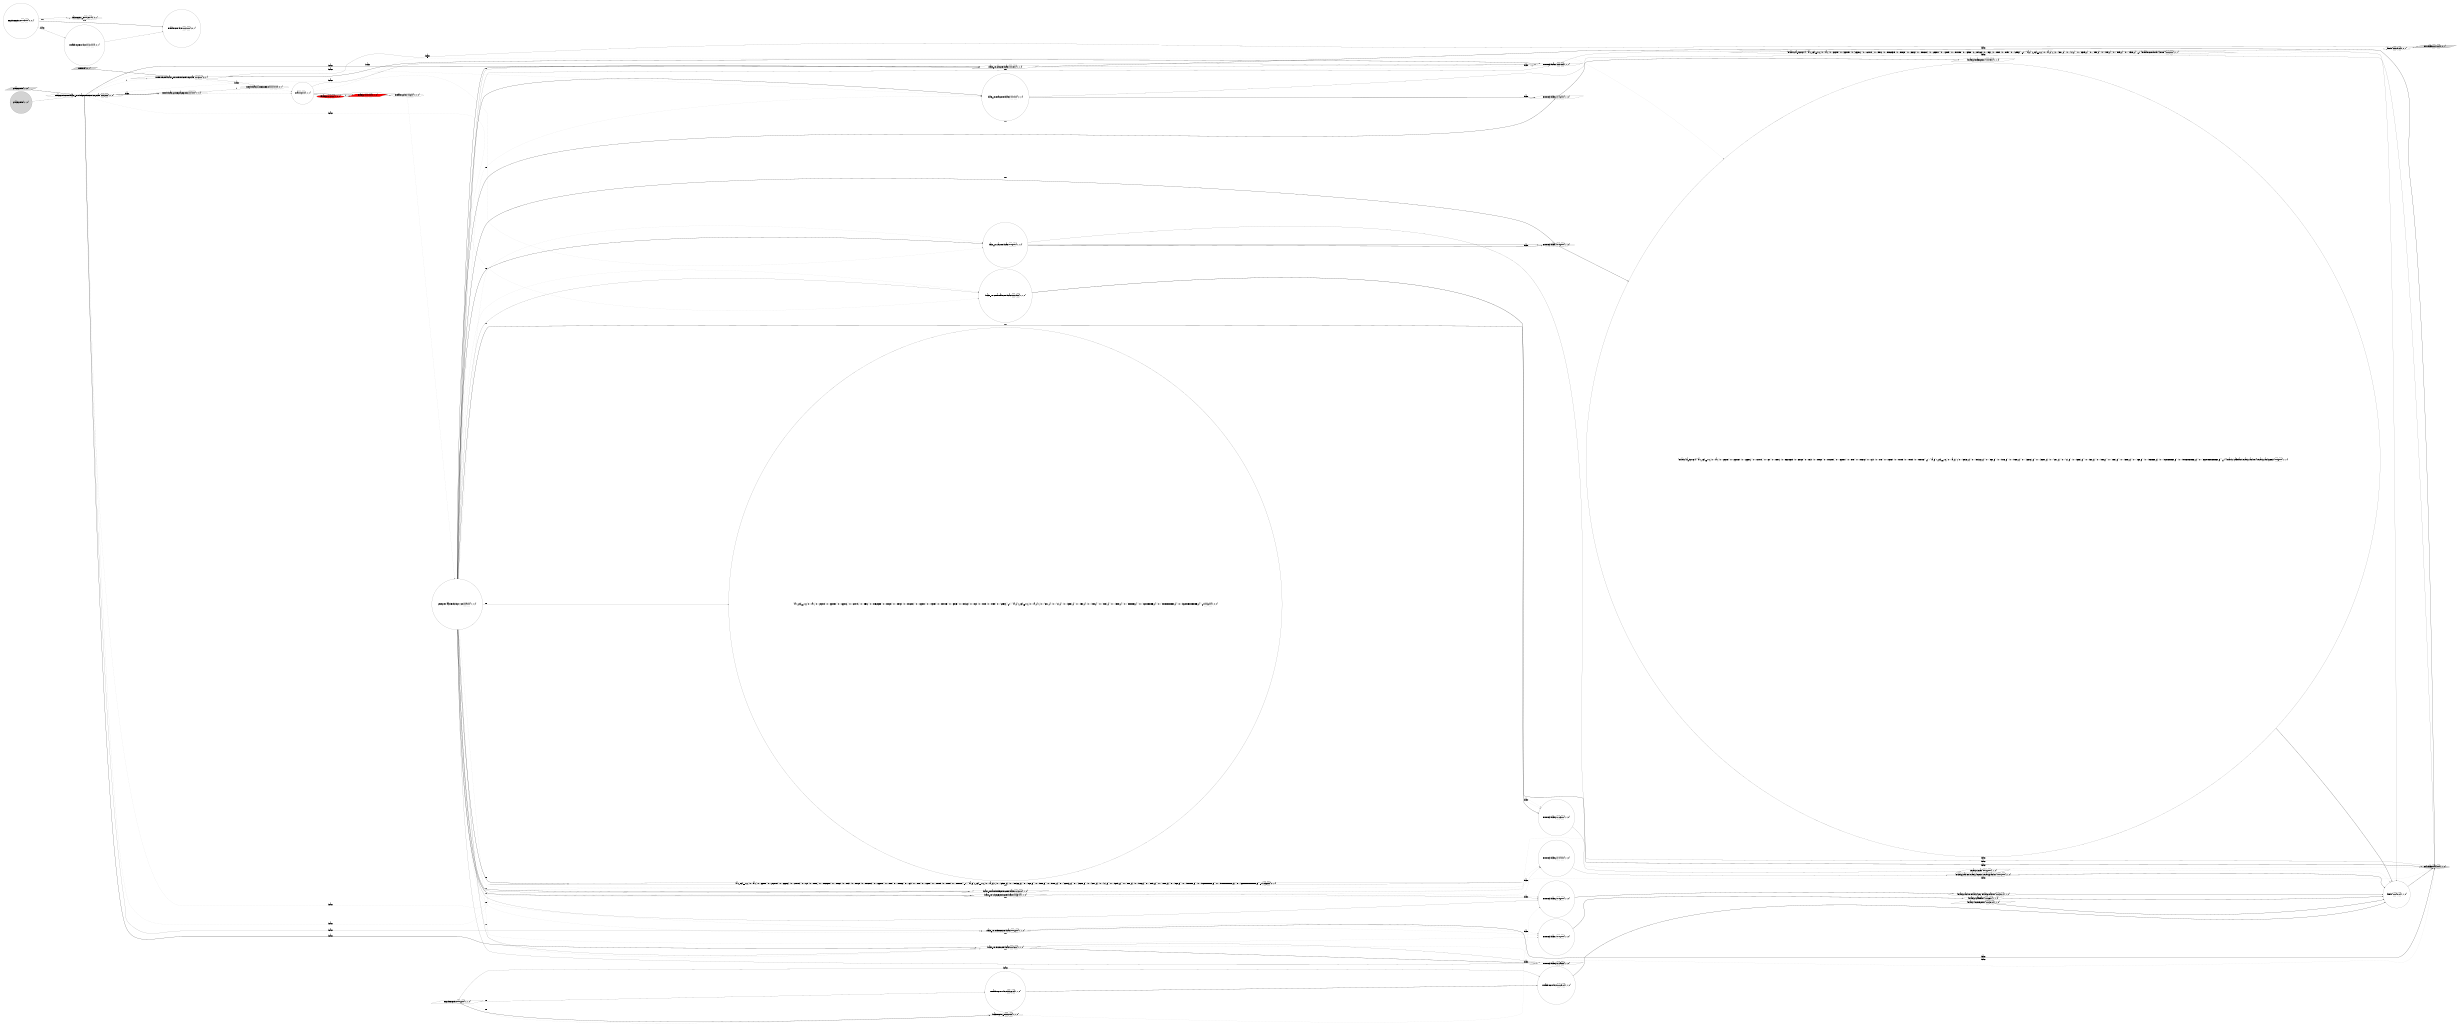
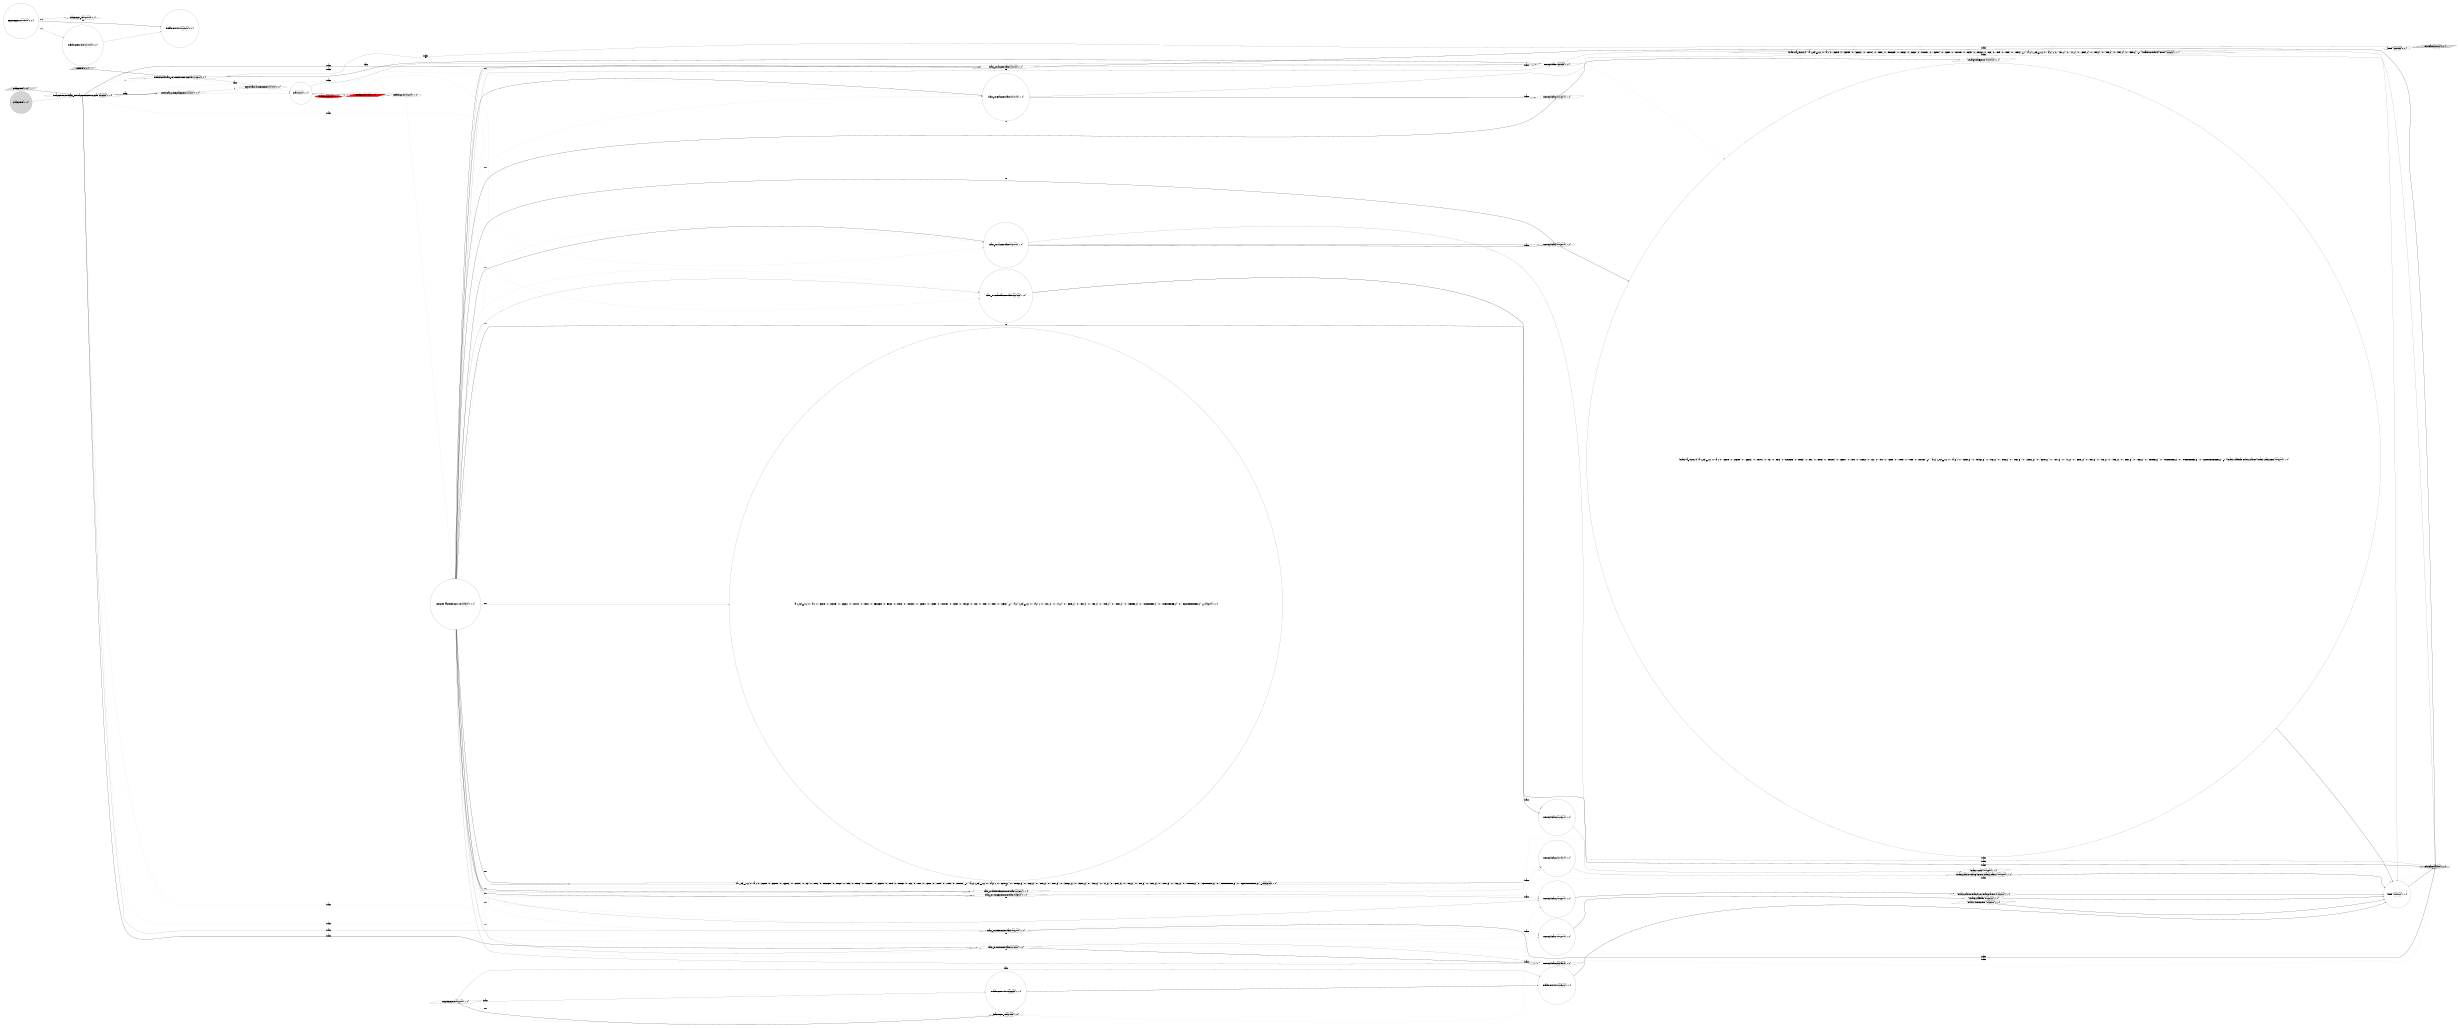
  digraph {
    rankdir=LR
    node [fillcolor=white shape=circle style=filled]
    edge [style=bold]
    n1 [label="{setState(569)extractExpression()}@@@19@@@['1', '1', '0']" shape=parallelogram]
    n2 [label="{exitRule()}@@@91@@@['1', '1', '0']"]
    n3 [fillcolor=lightgray label="return _localctx@@@94@@@['1', '1', '0']" shape=ellipse]
    n4 [fillcolor=lightgray label="return _localctx@@@27@@@['0', '0', '1']" shape=parallelogram]
    n5 [label="int _la@@@5@@@['1', '1', '1']"]
    n6 [fillcolor=red label="setState(587)@@@7@@@['0', '1', '0']" shape=parallelogram]
    n7 [label="enterOuterAlt(_localctx,1)@@@7@@@['1', '1', '1']" shape=parallelogram]
    n8 [fillcolor=red label="setState(581)@@@7@@@['1', '0', '0']" shape=ellipse]
    n9 [label="{setState(574)_la = _input.LA(1)if ((((_la) & ~0x3f) == 0 && ((1L << _la) & ((1L << ANALYZE) | (1L << ANALYZED) | (1L << CATALOGS) | (1L << COLUMNS) | (1L << DAY) | (1L << DEBUG) | (1L << EXECUTABLE) | (1L << EXPLAIN) | (1L << FIRST) | (1L << FORMAT) | (1L << FUNCTIONS) | (1L << GRAPHVIZ) | (1L << HOUR) | (1L << INTERVAL) | (1L << LAST) | (1L << LIMIT) | (1L << MAPPED) | (1L << MINUTE) | (1L << MONTH) | (1L << OPTIMIZED))) != 0) || ((((_la - 65)) & ~0x3f) == 0 && ((1L << (_la - 65)) & ((1L << (PARSED - 65)) | (1L << (PHYSICAL - 65)) | (1L << (PLAN - 65)) | (1L << (RLIKE - 65)) | (1L << (QUERY - 65)) | (1L << (SCHEMAS - 65)) | (1L << (SECOND - 65)) | (1L << (SHOW - 65)) | (1L << (SYS - 65)) | (1L << (TABLES - 65)) | (1L << (TEXT - 65)) | (1L << (TYPE - 65)) | (1L << (TYPES - 65)) | (1L << (VERIFY - 65)) | (1L << (YEAR - 65)) | (1L << (IDENTIFIER - 65)) | (1L << (DIGIT_IDENTIFIER - 65)) | (1L << (QUOTED_IDENTIFIER - 65)) | (1L << (BACKQUOTED_IDENTIFIER - 65)))) != 0)) {{setState(571)qualifiedName()setState(572)match(DOT)}}setState(576)match(ASTERISK)}@@@33@@@['1', '1', '0']"]
    n10 [label="_errHandler.sync(this)@@@8@@@['1', '1', '0']" shape=ellipse]
    n11 [label="{setState(728)_la = _input.LA(1)if (!((((_la) & ~0x3f) == 0 && ((1L << _la) & ((1L << ANALYZE) | (1L << ANALYZED) | (1L << CATALOGS) | (1L << COLUMNS) | (1L << DEBUG) | (1L << EXECUTABLE) | (1L << EXPLAIN) | (1L << FORMAT) | (1L << FUNCTIONS) | (1L << GRAPHVIZ) | (1L << MAPPED) | (1L << OPTIMIZED) | (1L << PARSED) | (1L << PHYSICAL) | (1L << PLAN) | (1L << RLIKE) | (1L << QUERY) | (1L << SCHEMAS))) != 0) || ((((_la - 64)) & ~0x3f) == 0 && ((1L << (_la - 64)) & ((1L << (SHOW - 64)) | (1L << (SYS - 64)) | (1L << (TABLES - 64)) | (1L << (TEXT - 64)) | (1L << (TYPE - 64)) | (1L << (TYPES - 64)) | (1L << (VERIFY - 64)))) != 0))) {_errHandler.recoverInline(this)}{consume()}}@@@8@@@['1', '1', '1']" shape=ellipse]
    n12 [label="{setState(582)qualifiedName()}@@@68@@@['1', '1', '0']" shape=ellipse]
    n13 [label="_localctx = new CastContext(_localctx)@@@10@@@['1', '1', '0']" shape=parallelogram]
    n14 [label="_errHandler.reportError(this,re)@@@88@@@['1', '1', '0']"]
    n15 [label="_errHandler.recover(this,re)@@@89@@@['1', '1', '0']"]
    n16 [label="_localctx = new ConstantDefaultContext(_localctx)@@@24@@@['1', '1', '0']"]
    n17 [label="enterOuterAlt(_localctx,3)@@@25@@@['1', '1', '0']"]
    n18 [label="{setState(570)constant()}@@@26@@@['1', '1', '0']" shape=parallelogram]
    n19 [label="RecognitionException re@@@19@@@['0', '0', '1']"]
    n20 [label="_localctx.exception = re@@@20@@@['0', '0', '1']" shape=ellipse]
    n21 [label="_errHandler.recover(this,re)@@@22@@@['0', '0', '1']"]
    n22 [label="_errHandler.reportError(this,re)@@@21@@@['0', '0', '1']"]
    n23 [label="{exitRule()}@@@24@@@['0', '0', '1']" shape=ellipse]
    n24 [label="{setState(578)match(T__0)setState(579)query()setState(580)match(T__1)}@@@57@@@['1', '1', '0']" shape=ellipse]
    n25 [label="_localctx = new ExtractContext(_localctx)@@@17@@@['1', '1', '0']"]
    n26 [label="enterOuterAlt(_localctx,2)@@@18@@@['1', '1', '0']" shape=parallelogram]
    n27 [label="enterOuterAlt(_localctx,6)@@@56@@@['1', '1', '0']"]
    n28 [label="getInterpreter().adaptivePredict(_input,77,_ctx)@@@9@@@['1', '1', '0']"]
    n29 [label="enterOuterAlt(_localctx,8)@@@74@@@['1', '1', '0']"]
    n30 [label="(((_la) & ~0x3f) == 0 && ((1L << _la) & ((1L << ANALYZE) | (1L << ANALYZED) | (1L << CATALOGS) | (1L << COLUMNS) | (1L << DEBUG) | (1L << EXECUTABLE) | (1L << EXPLAIN) | (1L << FORMAT) | (1L << FUNCTIONS) | (1L << GRAPHVIZ) | (1L << MAPPED) | (1L << OPTIMIZED) | (1L << PARSED) | (1L << PHYSICAL) | (1L << PLAN) | (1L << RLIKE) | (1L << QUERY) | (1L << SCHEMAS))) != 0) || ((((_la - 64)) & ~0x3f) == 0 && ((1L << (_la - 64)) & ((1L << (SHOW - 64)) | (1L << (SYS - 64)) | (1L << (TABLES - 64)) | (1L << (TEXT - 64)) | (1L << (TYPE - 64)) | (1L << (TYPES - 64)) | (1L << (VERIFY - 64)) | (1L << (IDENTIFIER - 64)) | (1L << (DIGIT_IDENTIFIER - 64)) | (1L << (QUOTED_IDENTIFIER - 64)) | (1L << (BACKQUOTED_IDENTIFIER - 64)))) != 0)@@@36@@@['1', '0', '0']"]
    n31 [label="_localctx = new StarContext(_localctx)@@@31@@@['1', '1', '0']"]
    n32 [label="enterOuterAlt(_localctx,4)@@@32@@@['1', '1', '0']" shape=ellipse]
    n33 [label="(((_la) & ~0x3f) == 0 && ((1L << _la) & ((1L << ANALYZE) | (1L << ANALYZED) | (1L << CATALOGS) | (1L << COLUMNS) | (1L << DAY) | (1L << DEBUG) | (1L << EXECUTABLE) | (1L << EXPLAIN) | (1L << FIRST) | (1L << FORMAT) | (1L << FUNCTIONS) | (1L << GRAPHVIZ) | (1L << HOUR) | (1L << INTERVAL) | (1L << LAST) | (1L << LIMIT) | (1L << MAPPED) | (1L << MINUTE) | (1L << MONTH) | (1L << OPTIMIZED))) != 0) || ((((_la - 65)) & ~0x3f) == 0 && ((1L << (_la - 65)) & ((1L << (PARSED - 65)) | (1L << (PHYSICAL - 65)) | (1L << (PLAN - 65)) | (1L << (RLIKE - 65)) | (1L << (QUERY - 65)) | (1L << (SCHEMAS - 65)) | (1L << (SECOND - 65)) | (1L << (SHOW - 65)) | (1L << (SYS - 65)) | (1L << (TABLES - 65)) | (1L << (TEXT - 65)) | (1L << (TYPE - 65)) | (1L << (TYPES - 65)) | (1L << (VERIFY - 65)) | (1L << (YEAR - 65)) | (1L << (IDENTIFIER - 65)) | (1L << (DIGIT_IDENTIFIER - 65)) | (1L << (QUOTED_IDENTIFIER - 65)) | (1L << (BACKQUOTED_IDENTIFIER - 65)))) != 0)@@@36@@@['0', '1', '0']" shape=parallelogram]
    n34 [label="_localctx = new DereferenceContext(_localctx)@@@66@@@['1', '1', '0']" shape=ellipse]
    n35 [label="enterOuterAlt(_localctx,5)@@@49@@@['1', '1', '0']" shape=parallelogram]
    n36 [label="_localctx = new ParenthesizedExpressionContext(_localctx)@@@73@@@['1', '1', '0']" shape=parallelogram]
    n37 [label="enterOuterAlt(_localctx,7)@@@67@@@['1', '1', '0']"]
    n38 [label="_localctx = new FunctionContext(_localctx)@@@48@@@['1', '1', '0']" shape=parallelogram]
    n39 [label="_localctx = new SubqueryExpressionContext(_localctx)@@@55@@@['1', '1', '0']" shape=parallelogram]
    n40 [label="{setState(583)match(T__0)setState(584)expression()setState(585)match(T__1)}@@@75@@@['1', '1', '0']" shape=ellipse]
    n41 [label="_localctx.exception = re@@@87@@@['1', '1', '0']" shape=ellipse]
    n42 [label="enterRule(_localctx,60,RULE_primaryExpression)@@@4@@@['1', '1', '0']" shape=ellipse]
    n43 [label="enterRule(_localctx,100,RULE_nonReserved)@@@4@@@['0', '0', '1']" shape=ellipse]
    n44 [label="RecognitionException re@@@86@@@['1', '1', '0']" shape=parallelogram]
    n45 [label="PrimaryExpressionContext _localctx = new PrimaryExpressionContext(_ctx,getState())@@@3@@@['1', '1', '0']" shape=ellipse]
    n46 [label="NonReservedContext _localctx = new NonReservedContext(_ctx,getState())@@@3@@@['0', '0', '1']" shape=parallelogram]
    n47 [fillcolor=lightgray label="nonReserved['0', '0', '1']" shape=parallelogram]
    n48 [fillcolor=lightgray label="primaryExpression['1', '0', '0']" shape=parallelogram]
    n49 [label="{setState(577)functionExpression()}@@@50@@@['1', '1', '0']" shape=parallelogram]
    n50 [fillcolor=lightgray label="primaryExpression['0', '1', '0']"]
    n2 -> n3
    n5 -> n6
    n5 -> n7 [style=solid]
    n5 -> n8
    n5 -> n9 [label=_la style=dotted]
    n6 -> n10
    n7 -> n11 [style=solid]
    n8 -> n6 [label=0]
    n8 -> n10 [style=solid]
    n9 -> n2
    n10 -> n28 [style=dotted]
    n11 -> n2 [style=solid]
    n11 -> n23 [style=dotted]
    n12 -> n2
    n13 -> n3 [label=_localctx]
    n13 -> n7 [style=solid]
    n13 -> n7 [label=_localctx style=dotted]
    n14 -> n15
    n15 -> n2
    n16 -> n3 [label=_localctx]
    n16 -> n17 [label=_localctx style=dotted]
    n16 -> n17 [style=dotted]
    n17 -> n18 [style=solid]
    n18 -> n2 [style=dotted]
    n19 -> n20 [style=solid]
    n19 -> n20 [label=true style=dotted]
    n19 -> n21 [label=true]
-   n19 -> n22 [label=localctx style=solid]
+   n19 -> n22 [label=true style=solid]
    n22 -> n21 [style=solid]
    n23 -> n4 [style=solid]
    n24 -> n2
    n25 -> n3 [label=_localctx style=solid]
    n25 -> n26 [style=dotted]
    n25 -> n26 [label=_localctx]
    n26 -> n1
    n27 -> n24
    n28 -> n7 [label=true style=solid]
    n28 -> n13 [label=true style=solid]
    n28 -> n13
    n28 -> n16 [style=dotted]
    n28 -> n16 [label=true style=solid]
    n28 -> n17 [label=true]
    n28 -> n25
    n28 -> n25 [label=true style=dotted]
    n28 -> n26 [label=true]
    n28 -> n27 [label=true style=solid]
    n28 -> n29 [label=true style=dotted]
    n28 -> n30 [label=true style=solid]
    n28 -> n31 [label=true]
    n28 -> n31 [style=dotted]
    n28 -> n32 [label=true]
    n28 -> n33 [label=true]
    n28 -> n34 [label=true style=dotted]
    n28 -> n34 [style=dotted]
    n28 -> n35 [label=true style=solid]
    n28 -> n36 [style=solid]
    n28 -> n36 [label=true]
    n28 -> n37 [label=true style=dotted]
    n28 -> n38 [style=solid]
    n28 -> n38 [label=true style=dotted]
    n28 -> n39
    n28 -> n39 [label=true style=dotted]
    n29 -> n40 [style=solid]
    n31 -> n3 [label=_localctx style=solid]
    n31 -> n32
    n31 -> n32 [label=_localctx]
    n32 -> n9
    n34 -> n3 [label=_localctx]
    n34 -> n37 [label=_localctx style=dotted]
    n34 -> n37 [style=dotted]
    n36 -> n3 [label=_localctx style=dotted]
    n36 -> n29 [style=dotted]
    n36 -> n29 [label=_localctx style=dotted]
    n37 -> n12
    n38 -> n3 [label=_localctx style=dotted]
    n38 -> n35 [style=solid]
    n38 -> n35 [label=_localctx]
    n39 -> n3 [label=_localctx style=dotted]
    n39 -> n27 [label=_localctx style=solid]
    n39 -> n27 [style=dotted]
    n40 -> n2
    n41 -> n27 [style=dotted]
    n42 -> n5 [style=dotted]
    n42 -> n43 [label=0 style=solid]
    n43 -> n5 [style=dotted]
-   n44 -> n14 [label=true style=solid]
+   n44 -> n14 [label=_localctx style=solid]
    n44 -> n15 [label=_localctx style=solid]
    n44 -> n41 [label=true style=dotted]
    n44 -> n41
    n45 -> n13 [label=_localctx]
    n45 -> n16 [label=_localctx style=dotted]
    n45 -> n25 [label=_localctx style=dotted]
    n45 -> n31 [label=_localctx style=dotted]
    n45 -> n34 [label=_localctx style=solid]
    n45 -> n36 [label=_localctx style=dotted]
    n45 -> n38 [label=_localctx]
    n45 -> n39 [label=_localctx style=dotted]
    n45 -> n42
    n45 -> n42 [label=_localctx]
    n45 -> n46 [label=0 style=dotted]
    n46 -> n4 [label=_localctx style=solid]
    n46 -> n7 [label=_localctx]
    n46 -> n43 [label=_localctx style=dotted]
    n46 -> n43 [style=solid]
    n47 -> n46
    n48 -> n45
    n49 -> n2
    n50 -> n45 [style=solid]
  }
